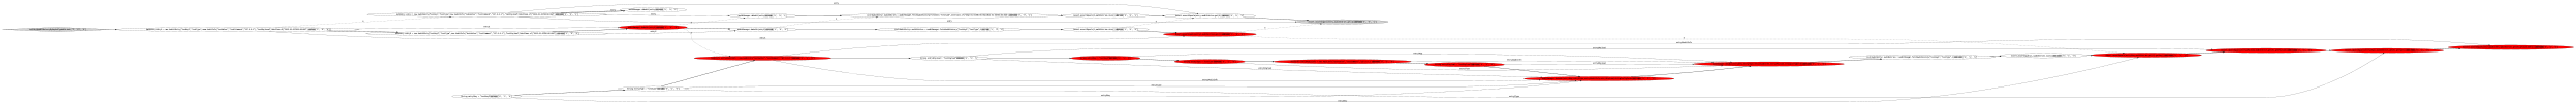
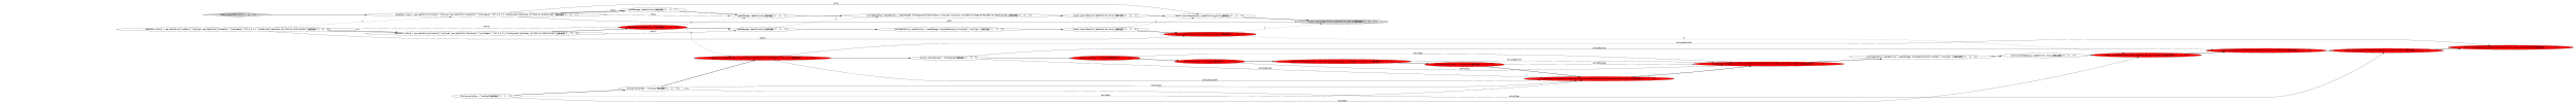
  digraph {
    fontname="Liberation Mono"
    rankdir=LR
    node [fillcolor=white fontname="Liberation Mono" shape=ellipse style=filled]
    edge [fontname="Liberation Mono" style=bold]
    n1 [label="Assert.assertEquals(2,auditEntries.size())@@@7@@@['0', '0', '1']"]
    n2 [label="Assert.assertEquals(entry,auditEntries.get(0))@@@8@@@['0', '0', '1']"]
    n3 [fillcolor=lightgray label="Assert.assertEquals(entry,auditEntries.get(1))@@@9@@@['0', '0', '1']"]
    n4 [label="AuditEntry entry = new AuditEntry(\"testKey\",\"testType\",new AuditInfo(\"testAuthor\",\"testComment\",\"127.0.0.1\"),\"testPayload\",DateTimes.of(\"2013-01-01T00:00:00Z\"))@@@3@@@['0', '0', '1']"]
    n5 [label="auditManager.doAudit(entry)@@@4@@@['0', '0', '1']"]
    n6 [label="auditManager.doAudit(entry)@@@5@@@['0', '0', '1']"]
    n7 [label="List<AuditEntry> auditEntries = auditManager.fetchAuditHistory(\"testKey\",\"testType\",Intervals.of(\"2012-01-01T00:00:00Z/2013-01-03T00:00:00Z\"))@@@6@@@['0', '0', '1']"]
    n8 [fillcolor=red label="String entry2Payload = \"testPayload\"@@@10@@@['0', '1', '0']"]
    n9 [fillcolor=red label="auditManager.doAudit(entry1Key,entry1Type,entry1AuditInfo,entry1Payload,stringConfigSerde)@@@11@@@['0', '1', '0']"]
    n10 [fillcolor=red label="auditManager.doAudit(entry2Key,entry2Type,entry2AuditInfo,entry2Payload,stringConfigSerde)@@@12@@@['0', '1', '0']"]
    n11 [label="List<AuditEntry> auditEntries = auditManager.fetchAuditHistory(\"testKey1\",\"testType\",1)@@@13@@@['0', '1', '0']"]
    n12 [fillcolor=red label="auditManager.doAudit(entry1)@@@5@@@['1', '0', '0']"]
    n13 [label="auditManager.doAudit(entry2)@@@6@@@['1', '0', '0']"]
    n14 [fillcolor=red label="AuditInfo entry1AuditInfo = new AuditInfo(\"testAuthor\",\"testComment\",\"127.0.0.1\")@@@5@@@['0', '1', '0']"]
    n15 [label="List<AuditEntry> auditEntries = auditManager.fetchAuditHistory(\"testKey1\",\"testType\",1)@@@7@@@['1', '0', '0']"]
    n16 [fillcolor=red label="Assert.assertEquals(entry1AuditInfo,auditEntries.get(0).getAuditInfo())@@@18@@@['0', '1', '0']"]
    n17 [label="String entry1Payload = \"testPayload\"@@@6@@@['0', '1', '0']"]
    n18 [label="Assert.assertEquals(1,auditEntries.size())@@@8@@@['1', '0', '0']"]
    n19 [fillcolor=red label="Assert.assertEquals(entry1,auditEntries.get(0))@@@9@@@['1', '0', '0']"]
    n20 [label="String entry1Type = \"testType\"@@@4@@@['0', '1', '0']"]
    n21 [fillcolor=red label="Assert.assertEquals(entry1Type,auditEntries.get(0).getType())@@@17@@@['0', '1', '0']"]
-   n22 [fillcolor=lightgray label="testFetchAuditHistoryByKeyAndTypeWithLimit['1', '0', '0']" shape=diamond]
    n23 [label="AuditEntry entry1 = new AuditEntry(\"testKey1\",\"testType\",new AuditInfo(\"testAuthor\",\"testComment\",\"127.0.0.1\"),\"testPayload\",DateTimes.of(\"2013-01-01T00:00:00Z\"))@@@3@@@['1', '0', '0']"]
    n24 [label="AuditEntry entry2 = new AuditEntry(\"testKey2\",\"testType\",new AuditInfo(\"testAuthor\",\"testComment\",\"127.0.0.1\"),\"testPayload\",DateTimes.of(\"2013-01-02T00:00:00Z\"))@@@4@@@['1', '0', '0']"]
    n25 [fillcolor=red label="Assert.assertEquals(entry1Payload,auditEntries.get(0).getPayload())@@@16@@@['0', '1', '0']"]
    n26 [fillcolor=red label="String entry2Key = \"testKey2\"@@@7@@@['0', '1', '0']"]
    n27 [fillcolor=red label="String entry2Type = \"testType\"@@@8@@@['0', '1', '0']"]
    n28 [fillcolor=red label="Assert.assertEquals(entry1Key,auditEntries.get(0).getKey())@@@15@@@['0', '1', '0']"]
    n29 [fillcolor=red label="AuditInfo entry2AuditInfo = new AuditInfo(\"testAuthor\",\"testComment\",\"127.0.0.1\")@@@9@@@['0', '1', '0']"]
    n30 [label="Assert.assertEquals(1,auditEntries.size())@@@14@@@['0', '1', '0']"]
    n31 [label="String entry1Key = \"testKey1\"@@@3@@@['0', '1', '0']"]
+   n32 [fillcolor=lightgray label="testFetchAuditHistory['0', '0', '1']" shape=diamond]
    n1 -> n2
    n2 -> n3
    n4 -> n2 [label=entry style=solid]
    n4 -> n3 [label=entry style=solid]
    n4 -> n5
    n4 -> n5 [label=entry style=solid]
    n4 -> n6 [label=entry style=solid]
+   n5 -> n6
    n6 -> n7
    n7 -> n1
    n8 -> n9
    n8 -> n10 [label=entry2Payload style=solid]
    n9 -> n10
    n10 -> n11
    n11 -> n30
    n12 -> n6 [label=0 style=dashed]
    n12 -> n13
    n12 -> n14 [label=0 style=dashed]
    n13 -> n7 [label=0 style=dashed]
    n13 -> n15
    n14 -> n9 [label=entry1AuditInfo style=solid]
    n14 -> n16 [label=entry1AuditInfo style=solid]
    n14 -> n17
    n15 -> n18
    n17 -> n9 [label=entry1Payload style=solid]
    n17 -> n25 [label=entry1Payload style=solid]
    n17 -> n26
    n18 -> n2 [label=0 style=dashed]
    n18 -> n19
    n19 -> n3 [label=0 style=dashed]
    n19 -> n28 [label=0 style=dashed]
    n20 -> n9 [label=entry1Type style=solid]
    n20 -> n14
    n20 -> n21 [label=entry1Type style=solid]
    n21 -> n16
-   n22 -> n23
    n23 -> n4 [label=0 style=dashed]
    n23 -> n12 [label=entry1 style=solid]
    n23 -> n19 [label=entry1 style=solid]
    n23 -> n24
    n24 -> n12
    n24 -> n13 [label=entry2 style=solid]
    n25 -> n21
    n26 -> n10 [label=entry2Key style=solid]
    n26 -> n27
    n27 -> n10 [label=entry2Type style=solid]
    n27 -> n29
    n28 -> n25
    n29 -> n8
    n29 -> n10 [label=entry2AuditInfo style=solid]
    n30 -> n28
    n31 -> n9 [label=entry1Key style=solid]
    n31 -> n20
    n31 -> n28 [label=entry1Key style=solid]
+   n32 -> n4
  }
